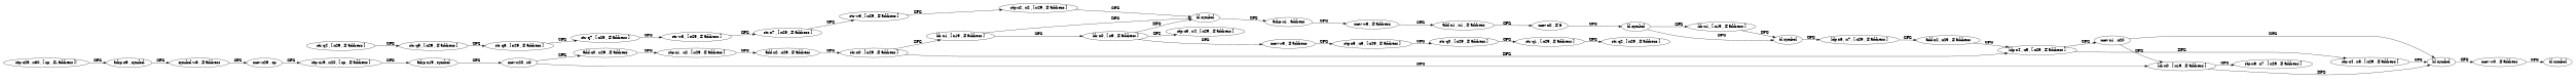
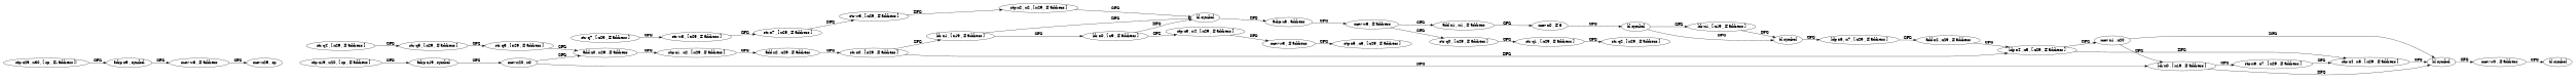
  digraph {
    rankdir=LR
    n1 [label="stp x29 , x30 , [ sp , #- address ]!"]
    n2 [label="adrp x9 , symbol"]
-   n3 [label="symbol w8 , # address"]
+   n3 [label="mov w8 , # address"]
    n4 [label="mov x29 , sp"]
    n5 [label="stp x19 , x20 , [ sp , # address ]"]
    n6 [label="adrp x19 , symbol"]
    n7 [label="mov x20 , x0"]
    n8 [label="add x0 , x29 , # address"]
    n9 [label="ldr x0 , [ x19 , # address ]"]
    n10 [label="stp x1 , x2 , [ x29 , # address ]"]
    n11 [label="mov x1 , x20"]
    n12 [label="bl symbol"]
    n13 [label="add x2 , x29 , # address"]
    n14 [label="str x0 , [ x29 , # address ]"]
    n15 [label="ldr x1 , [ x19 , # address ]"]
    n16 [label="ldp x4 , x5 , [ x29 , # address ]"]
    n17 [label="ldr x0 , [ x9 , # address ]"]
    n18 [label="bl symbol"]
    n19 [label="stp x4 , x5 , [ x29 , # address ]"]
    n20 [label="stp x3 , x4 , [ x29 , # address ]"]
-   n21 [label="adrp x1 , address"]
+   n21 [label="adrp x8 , address"]
    n22 [label="mov w3 , # address"]
    n23 [label="stp x5 , x6 , [ x29 , # address ]"]
    n24 [label="str q0 , [ x29 , # address ]"]
    n25 [label="str q1 , [ x29 , # address ]"]
    n26 [label="str q2 , [ x29 , # address ]"]
    n27 [label="str q4 , [ x29 , # address ]"]
    n28 [label="str q5 , [ x29 , # address ]"]
    n29 [label="str q6 , [ x29 , # address ]"]
    n30 [label="str q7 , [ x29 , # address ]"]
    n31 [label="str w8 , [ x29 , # address ]"]
    n32 [label="str x7 , [ x29 , # address ]"]
    n33 [label="str w3 , [ x29 , # address ]"]
    n34 [label="stp x2 , x2 , [ x29 , # address ]"]
    n35 [label="mov w6 , # address"]
    n36 [label="add x1 , x1 , # address"]
    n37 [label="mov x0 , # 6"]
    n38 [label="bl symbol"]
    n39 [label="ldr x1 , [ x19 , # address ]"]
    n40 [label="bl symbol"]
    n41 [label="ldp x6 , x7 , [ x29 , # address ]"]
    n42 [label="add x2 , x29 , # address"]
    n43 [label="stp x6 , x7 , [ x29 , # address ]"]
    n44 [label="mov w0 , # address"]
    n45 [label="bl symbol"]
    n1 -> n2 [label=CFG]
    n2 -> n3 [label=CFG]
    n3 -> n4 [label=CFG]
-   n4 -> n5 [label=CFG]
    n5 -> n6 [label=CFG]
    n6 -> n7 [label=CFG]
    n7 -> n8 [label=CFG]
    n7 -> n9 [label=DFG]
    n8 -> n10 [label=CFG]
    n9 -> n12 [label=DFG]
    n9 -> n43 [label=CFG]
    n10 -> n13 [label=CFG]
    n11 -> n9 [label=CFG]
    n11 -> n12 [label=DFG]
    n12 -> n44 [label=CFG]
    n13 -> n14 [label=CFG]
    n14 -> n15 [label=CFG]
    n14 -> n16 [label=DFG]
    n15 -> n17 [label=CFG]
    n15 -> n18 [label=DFG]
    n16 -> n11 [label=CFG]
    n16 -> n19 [label=DFG]
    n17 -> n18 [label=DFG]
    n17 -> n20 [label=CFG]
    n18 -> n21 [label=CFG]
    n19 -> n12 [label=CFG]
-   n17 -> n22 [label=CFG]
+   n20 -> n22 [label=CFG]
    n21 -> n35 [label=CFG]
    n22 -> n23 [label=CFG]
-   n23 -> n24 [label=CFG]
+   n35 -> n24 [label=CFG]
    n24 -> n25 [label=CFG]
    n25 -> n26 [label=CFG]
    n27 -> n28 [label=CFG]
    n28 -> n29 [label=CFG]
-   n29 -> n30 [label=CFG]
+   n29 -> n8 [label=CFG]
    n30 -> n31 [label=CFG]
    n31 -> n32 [label=CFG]
-   n32 -> n33 [label=CFG]
-   n33 -> n34 [label=CFG]
+   n32 -> n33 [label=DFG]
+   n33 -> n34 [label=DFG]
    n34 -> n18 [label=CFG]
    n35 -> n36 [label=CFG]
    n36 -> n37 [label=CFG]
    n37 -> n38 [label=CFG]
    n38 -> n39 [label=CFG]
    n38 -> n40 [label=DFG]
    n39 -> n40 [label=DFG]
    n40 -> n41 [label=CFG]
    n41 -> n42 [label=CFG]
    n42 -> n16 [label=CFG]
+   n43 -> n19 [label=CFG]
    n44 -> n45 [label=CFG]
  }
